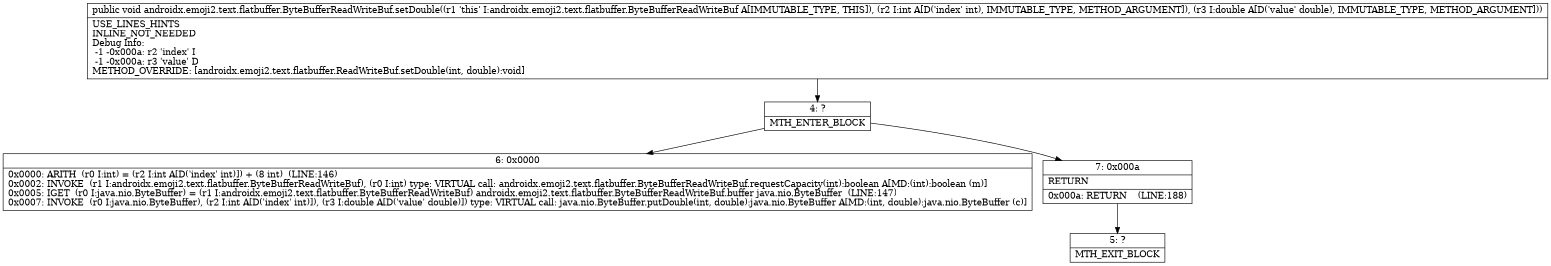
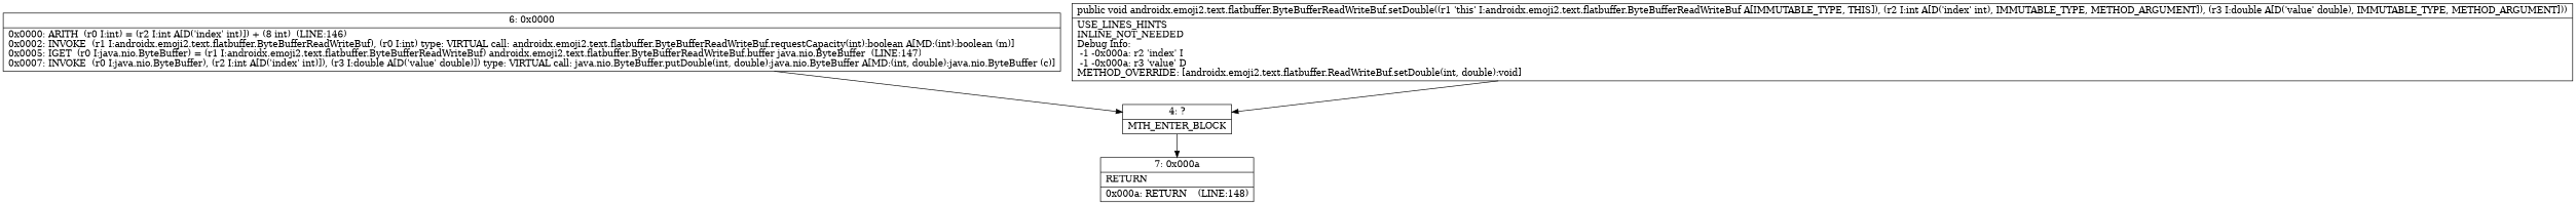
  digraph {
    node [shape=record]
    n1 [label="{4\:\ ?|MTH_ENTER_BLOCK\l}"]
    n2 [label="{6\:\ 0x0000|0x0000: ARITH  (r0 I:int) = (r2 I:int A[D('index' int)]) + (8 int)  (LINE:146)\l0x0002: INVOKE  (r1 I:androidx.emoji2.text.flatbuffer.ByteBufferReadWriteBuf), (r0 I:int) type: VIRTUAL call: androidx.emoji2.text.flatbuffer.ByteBufferReadWriteBuf.requestCapacity(int):boolean A[MD:(int):boolean (m)]\l0x0005: IGET  (r0 I:java.nio.ByteBuffer) = (r1 I:androidx.emoji2.text.flatbuffer.ByteBufferReadWriteBuf) androidx.emoji2.text.flatbuffer.ByteBufferReadWriteBuf.buffer java.nio.ByteBuffer  (LINE:147)\l0x0007: INVOKE  (r0 I:java.nio.ByteBuffer), (r2 I:int A[D('index' int)]), (r3 I:double A[D('value' double)]) type: VIRTUAL call: java.nio.ByteBuffer.putDouble(int, double):java.nio.ByteBuffer A[MD:(int, double):java.nio.ByteBuffer (c)]\l}"]
-   n3 [label="{7\:\ 0x000a|RETURN\l|0x000a: RETURN    (LINE:188)\l}"]
-   n4 [label="{5\:\ ?|MTH_EXIT_BLOCK\l}"]
+   n3 [label="{7\:\ 0x000a|RETURN\l|0x000a: RETURN    (LINE:148)\l}"]
    n5 [label="{public void androidx.emoji2.text.flatbuffer.ByteBufferReadWriteBuf.setDouble((r1 'this' I:androidx.emoji2.text.flatbuffer.ByteBufferReadWriteBuf A[IMMUTABLE_TYPE, THIS]), (r2 I:int A[D('index' int), IMMUTABLE_TYPE, METHOD_ARGUMENT]), (r3 I:double A[D('value' double), IMMUTABLE_TYPE, METHOD_ARGUMENT]))  | USE_LINES_HINTS\lINLINE_NOT_NEEDED\lDebug Info:\l  \-1 \-0x000a: r2 'index' I\l  \-1 \-0x000a: r3 'value' D\lMETHOD_OVERRIDE: [androidx.emoji2.text.flatbuffer.ReadWriteBuf.setDouble(int, double):void]\l}"]
-   n1 -> n2
+   n2 -> n1
    n1 -> n3
-   n3 -> n4
    n5 -> n1
  }
